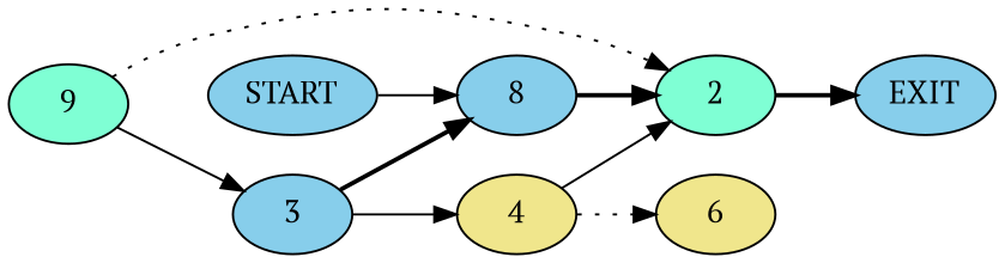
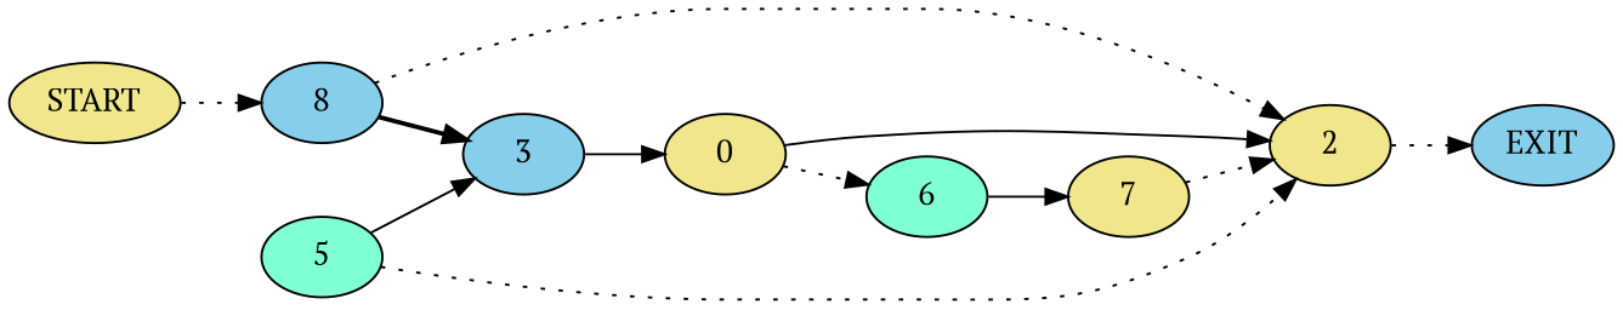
  digraph {
    fontname="PT Serif"
    rankdir=LR
    node [fillcolor=skyblue fontname="PT Serif" style=filled]
    edge [fontname="PT Serif" style=dotted]
-   n1 [label=START]
+   n1 [fillcolor=khaki label=START]
    n2 [label=8]
-   2 [fillcolor=aquamarine]
+   2 [fillcolor=khaki]
    3
    n5 [label=EXIT]
-   4 [fillcolor=khaki]
-   6 [fillcolor=khaki]
-   5 [fillcolor=aquamarine label=9]
-   n1 -> n2 [style=solid]
-   n2 -> 2 [style=bold]
-   3 -> n2 [style=bold]
-   2 -> n5 [style=bold]
+   4 [fillcolor=khaki label=0]
+   6 [fillcolor=aquamarine]
+   5 [fillcolor=aquamarine]
+   7 [fillcolor=khaki]
+   n1 -> n2
+   n2 -> 2
+   n2 -> 3 [style=bold]
+   2 -> n5
    3 -> 4 [style=solid]
    4 -> 2 [style=solid]
    4 -> 6
+   6 -> 7 [style=solid]
    5 -> 2
    5 -> 3 [style=solid]
+   7 -> 2
  }
